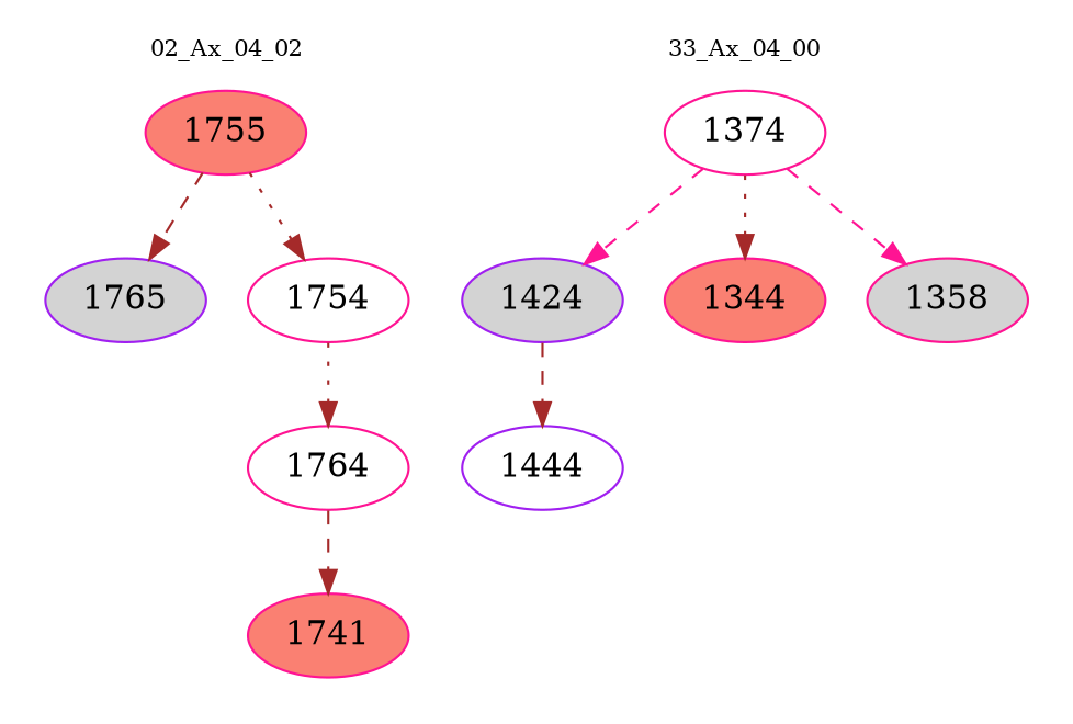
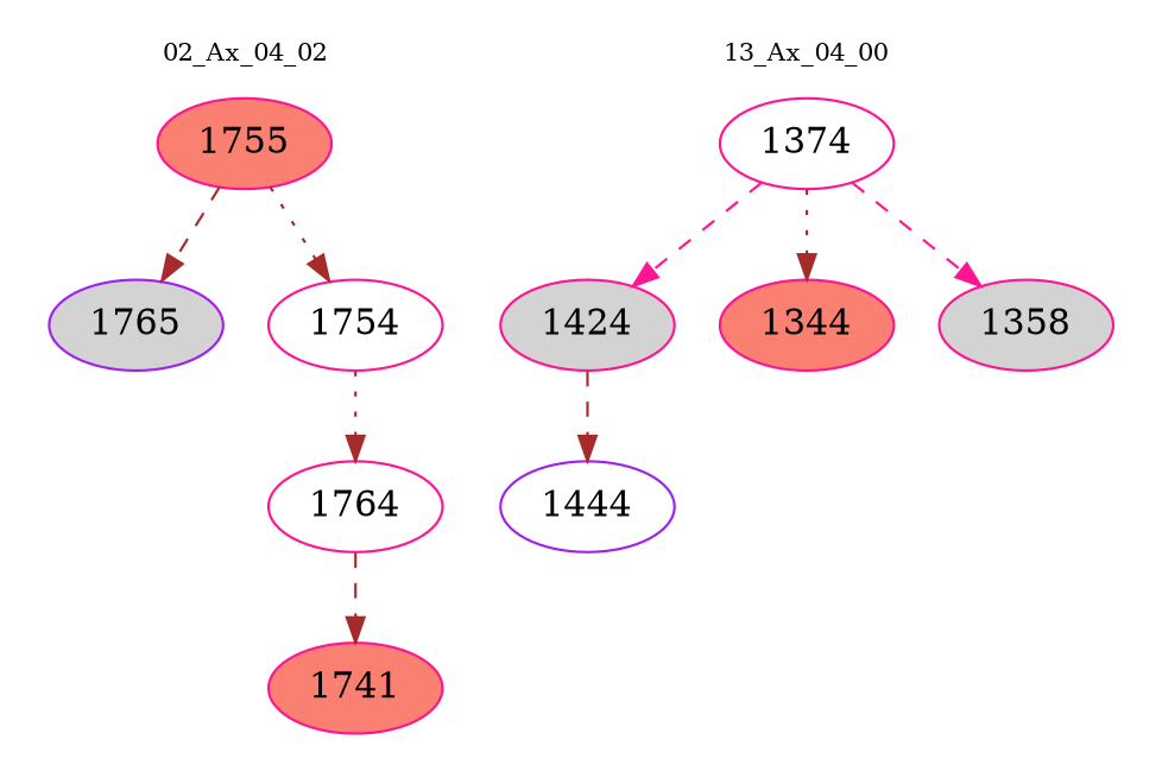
  digraph {
    node [color=deeppink fillcolor=white style=filled]
    edge [color=brown style=dashed]
    n1 [fillcolor=salmon label=1755]
    n2 [fillcolor=salmon label=1741]
    n3 [color=purple fillcolor=lightgrey label=1765]
    n4 [label=1754]
    n5 [label=1764]
    n6 [label=1374]
-   n7 [color=purple fillcolor=lightgrey label=1424]
+   n7 [fillcolor=lightgrey label=1424]
    n8 [fillcolor=salmon label=1344]
    n9 [fillcolor=lightgrey label=1358]
    n10 [color=purple label=1444]
    subgraph cluster_1 {
      color=white
      fontsize=10
      label="02_Ax_04_02"
      n1
      n2
      n3
      n4
      n5
    }
    subgraph cluster_2 {
      color=white
      fontsize=10
-     label="33_Ax_04_00"
+     label="13_Ax_04_00"
      n6
      n7
      n8
      n9
      n10
    }
    n1 -> n3
    n1 -> n4 [style=dotted]
    n4 -> n5 [style=dotted]
    n5 -> n2
    n6 -> n7 [color=deeppink]
    n6 -> n8 [style=dotted]
    n6 -> n9 [color=deeppink]
    n7 -> n10
  }
